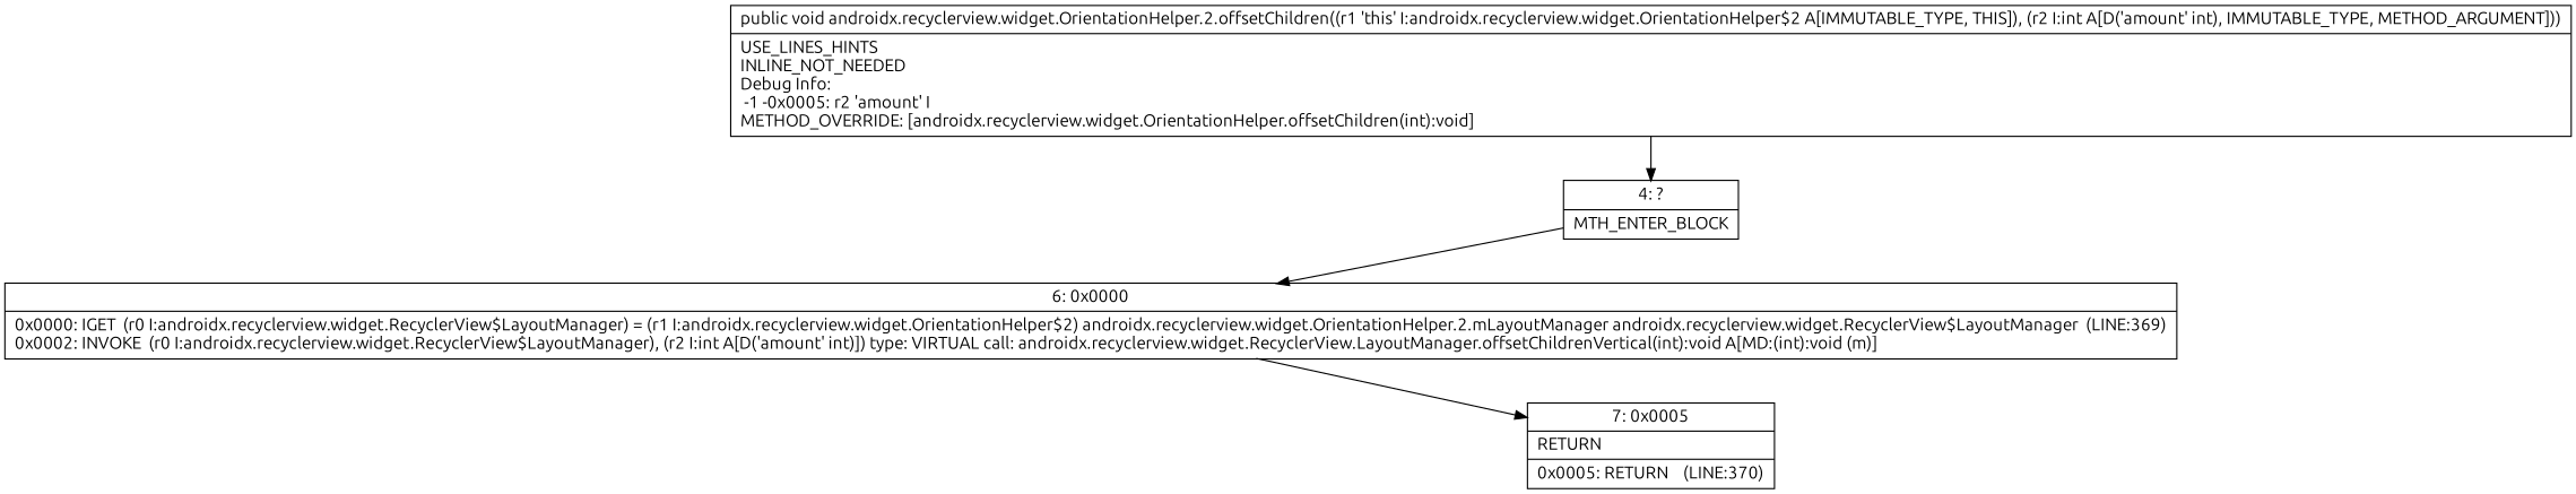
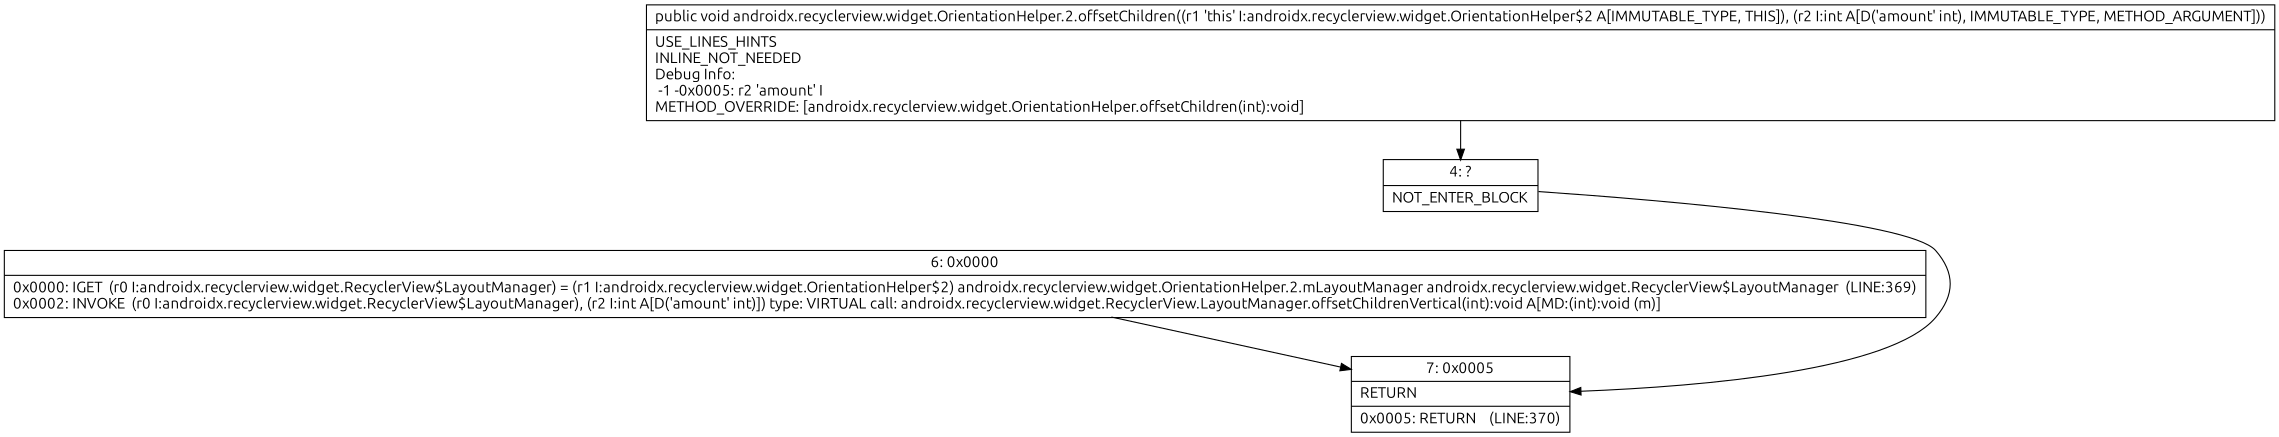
  digraph {
    fontname=Ubuntu
    node [fontname=Ubuntu shape=record]
    edge [fontname=Ubuntu]
-   n1 [label="{4\:\ ?|MTH_ENTER_BLOCK\l}"]
+   n1 [label="{4\:\ ?|NOT_ENTER_BLOCK\l}"]
    n2 [label="{6\:\ 0x0000|0x0000: IGET  (r0 I:androidx.recyclerview.widget.RecyclerView$LayoutManager) = (r1 I:androidx.recyclerview.widget.OrientationHelper$2) androidx.recyclerview.widget.OrientationHelper.2.mLayoutManager androidx.recyclerview.widget.RecyclerView$LayoutManager  (LINE:369)\l0x0002: INVOKE  (r0 I:androidx.recyclerview.widget.RecyclerView$LayoutManager), (r2 I:int A[D('amount' int)]) type: VIRTUAL call: androidx.recyclerview.widget.RecyclerView.LayoutManager.offsetChildrenVertical(int):void A[MD:(int):void (m)]\l}"]
    n3 [label="{7\:\ 0x0005|RETURN\l|0x0005: RETURN    (LINE:370)\l}"]
    n4 [label="{public void androidx.recyclerview.widget.OrientationHelper.2.offsetChildren((r1 'this' I:androidx.recyclerview.widget.OrientationHelper$2 A[IMMUTABLE_TYPE, THIS]), (r2 I:int A[D('amount' int), IMMUTABLE_TYPE, METHOD_ARGUMENT]))  | USE_LINES_HINTS\lINLINE_NOT_NEEDED\lDebug Info:\l  \-1 \-0x0005: r2 'amount' I\lMETHOD_OVERRIDE: [androidx.recyclerview.widget.OrientationHelper.offsetChildren(int):void]\l}"]
-   n1 -> n2
+   n1 -> n3
    n2 -> n3
    n4 -> n1
  }
